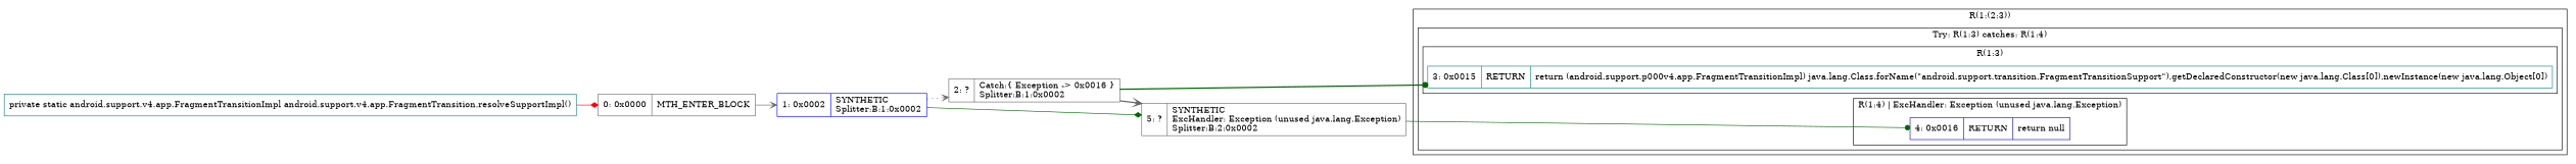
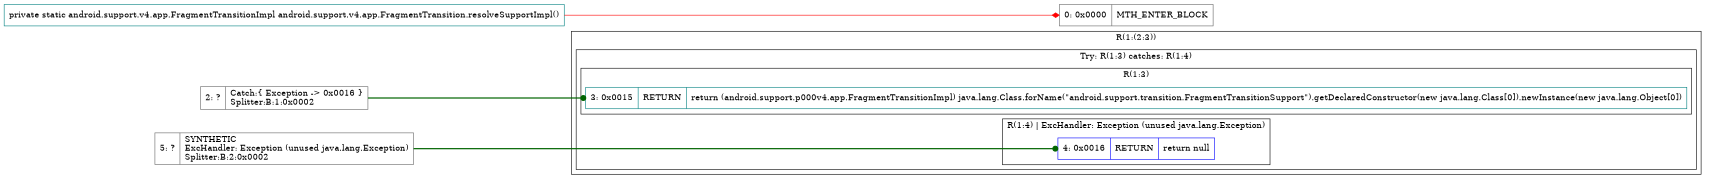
  digraph {
    rankdir=LR
    node [color=gray40 shape=record]
    edge [arrowhead=vee color=gray40 style=solid]
    n1 [color=teal label="{3\:\ 0x0015|RETURN\l|return (android.support.p000v4.app.FragmentTransitionImpl) java.lang.Class.forName(\"android.support.transition.FragmentTransitionSupport\").getDeclaredConstructor(new java.lang.Class[0]).newInstance(new java.lang.Object[0])\l}"]
    n2 [color=blue label="{4\:\ 0x0016|RETURN\l|return null\l}"]
    n3 [label="{0\:\ 0x0000|MTH_ENTER_BLOCK\l}"]
-   n4 [color=blue label="{1\:\ 0x0002|SYNTHETIC\lSplitter:B:1:0x0002\l}"]
    n5 [label="{2\:\ ?|Catch:\{ Exception \-\> 0x0016 \}\lSplitter:B:1:0x0002\l}"]
    n6 [label="{5\:\ ?|SYNTHETIC\lExcHandler: Exception (unused java.lang.Exception)\lSplitter:B:2:0x0002\l}"]
    n7 [color=teal label="{private static android.support.v4.app.FragmentTransitionImpl android.support.v4.app.FragmentTransition.resolveSupportImpl() }"]
    subgraph cluster_1 {
      label="R(1:(2:3))"
      subgraph cluster_2 {
        label="Try: R(1:3) catches: R(1:4)"
        subgraph cluster_3 {
          label="R(1:3)"
          n1
        }
        subgraph cluster_4 {
          label="R(1:4) | ExcHandler: Exception (unused java.lang.Exception)\l"
          n2
        }
      }
    }
    subgraph cluster_5 {
      label="R(1:4) | ExcHandler: Exception (unused java.lang.Exception)\l"
    }
-   n3 -> n4
-   n4 -> n5 [style=dotted]
-   n4 -> n6 [arrowhead=diamond color=darkgreen]
    n5 -> n1 [arrowhead=dot color=darkgreen style=bold]
-   n5 -> n6 [style=bold]
-   n6 -> n2 [arrowhead=dot color=darkgreen]
+   n6 -> n2 [arrowhead=dot color=darkgreen style=bold]
    n7 -> n3 [arrowhead=diamond color=red]
  }
